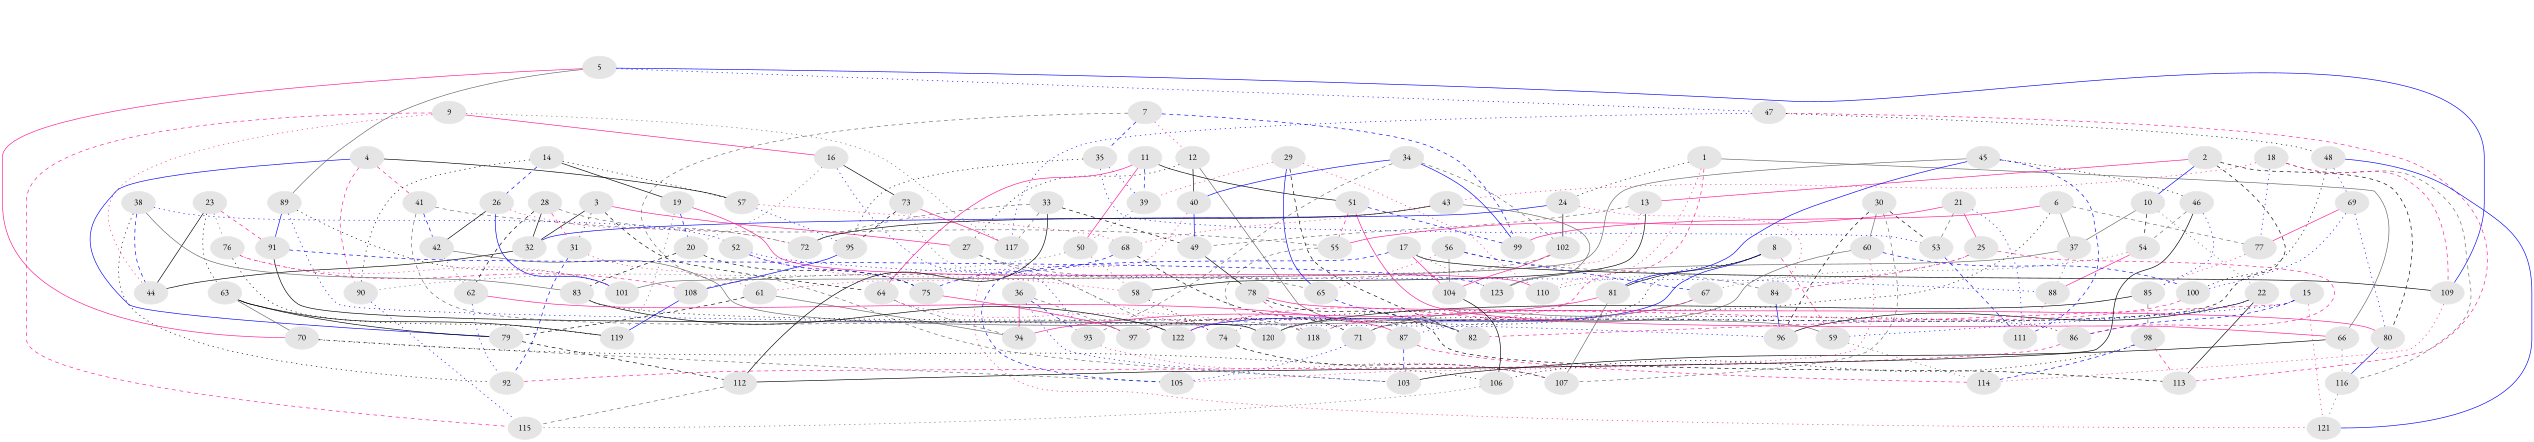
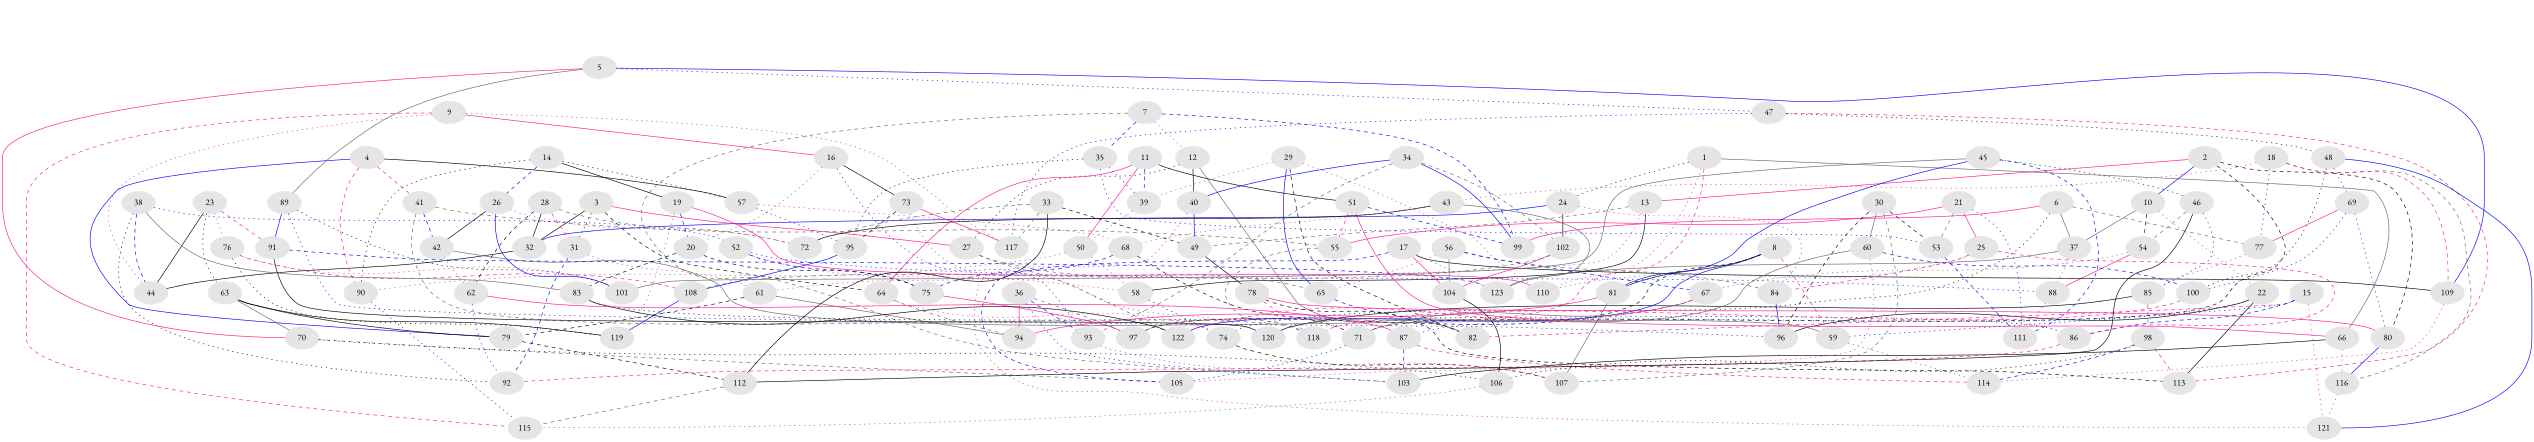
  graph {
    fontname="EB Garamond"
    node [color=gray90 fontname="EB Garamond" style=filled]
    edge [color=deeppink fontname="EB Garamond" style=dashed]
    1
    24
    66
    97
    110
    32
    84
    102
    103
    116
    2
    10
    13
    71
    80
    37
    22
    54
    49
    58
    61
    105
    3
    27
    31
    64
    122
    65
    92
    44
    74
    94
    4
    41
    57
    79
    90
    55
    42
    118
    95
    68
    112
    115
    5
    47
    70
    89
    109
    117
    113
    48
    106
    96
    91
    101
    114
    6
    77
    99
    123
    88
    107
    85
    7
    12
    35
    40
    82
    39
    53
    8
    59
    81
    9
    16
    20
    73
    93
    87
    67
    11
    50
    51
    121
    78
    14
    19
    26
    119
    72
    15
    86
    75
    83
    120
    17
    104
    18
    43
    21
    25
    111
    23
    63
    76
    108
    62
    28
    29
    30
    60
    100
    33
    34
    36
    38
    52
    45
    46
    98
    69
    56
    1 -- 24 [color=black style=dotted]
    1 -- 66 [color=gray40 style=solid]
    1 -- 97
    1 -- 110 [style=dotted]
    24 -- 32 [color=blue style=solid]
    24 -- 84 [style=dotted]
    24 -- 102 [color=black style=solid]
    66 -- 103 [color=black style=solid]
    66 -- 116 [color=gray40 style=dotted]
    32 -- 44 [color=black style=solid]
    84 -- 96 [color=blue style=solid]
    102 -- 104 [style=solid]
    102 -- 108 [color=gray40]
    116 -- 121 [color=gray40 style=dotted]
    2 -- 10 [color=blue style=solid]
    2 -- 13 [style=solid]
    2 -- 71 [color=black]
    2 -- 80 [color=black]
    10 -- 37 [color=gray40 style=solid]
    10 -- 22 [color=gray40 style=dotted]
    10 -- 54 [color=black]
    13 -- 49 [color=gray40]
    13 -- 58 [color=black style=solid]
    13 -- 61 [style=dotted]
    71 -- 105 [color=blue style=dotted]
    80 -- 116 [color=blue style=solid]
    37 -- 123 [color=gray40 style=solid]
    37 -- 88 [color=gray40 style=dotted]
    22 -- 113 [color=black style=solid]
    22 -- 96 [color=black style=solid]
    22 -- 87 [color=blue style=dotted]
    54 -- 88 [style=solid]
    54 -- 67 [color=gray40 style=dotted]
    49 -- 78 [color=black style=solid]
    58 -- 74 [color=black style=dotted]
    61 -- 94 [color=gray40 style=solid]
    61 -- 79 [color=black]
    3 -- 32 [color=black style=solid]
    3 -- 27 [style=solid]
    3 -- 31 [color=black style=dotted]
    3 -- 64 [color=black]
    27 -- 122 [color=gray40]
    27 -- 65 [color=gray40]
    31 -- 61 [style=dotted]
    31 -- 92 [color=blue]
    64 -- 74 [style=dotted]
    64 -- 94 [color=gray40]
    65 -- 82 [color=blue]
    74 -- 107 [color=black]
    4 -- 41
    4 -- 57 [color=black style=solid]
    4 -- 79 [color=blue style=solid]
    4 -- 90
    41 -- 55 [color=gray40]
    41 -- 42 [color=blue]
    41 -- 118 [color=gray40]
    57 -- 95 [color=blue style=dotted]
    57 -- 68 [style=dotted]
    79 -- 112 [color=black]
    90 -- 115 [color=blue style=dotted]
    55 -- 118 [color=gray40]
    42 -- 59 [color=gray40 style=solid]
    42 -- 62 [color=gray40 style=dotted]
    95 -- 108 [color=blue style=solid]
    68 -- 71 [color=black]
    68 -- 75 [color=blue]
    112 -- 115 [color=gray40]
    5 -- 47 [color=blue style=dotted]
    5 -- 70 [style=solid]
    5 -- 89 [color=gray40 style=solid]
    5 -- 109 [color=blue style=solid]
    47 -- 117 [color=blue style=dotted]
    47 -- 113
    47 -- 48 [color=black style=dotted]
    70 -- 105 [color=gray40]
    70 -- 106 [color=black style=dotted]
    89 -- 96 [color=blue style=dotted]
    89 -- 91 [color=blue style=solid]
    89 -- 101 [color=black style=dotted]
    109 -- 114 [style=dotted]
    48 -- 121 [color=blue style=solid]
    48 -- 100 [color=black style=dotted]
    48 -- 69 [color=blue style=dotted]
    106 -- 115 [color=gray40 style=dotted]
    91 -- 123 [color=blue]
    91 -- 120 [color=black style=solid]
    6 -- 37 [color=gray40 style=solid]
    6 -- 74 [color=black style=dotted]
    6 -- 77 [color=gray40]
    6 -- 99 [style=solid]
    77 -- 85 [style=dotted]
    88 -- 111 [style=dotted]
    85 -- 120 [color=black style=solid]
    85 -- 98 [color=gray40]
    7 -- 103 [color=gray40]
    7 -- 99 [color=blue]
    7 -- 12 [style=dotted]
    7 -- 35 [color=blue]
    12 -- 27 [color=black style=dotted]
    12 -- 40 [color=black style=solid]
    12 -- 82 [color=gray40 style=solid]
    35 -- 95 [color=black style=dotted]
    35 -- 39 [color=blue style=dotted]
    35 -- 53 [color=blue style=dotted]
    40 -- 49 [color=blue style=solid]
    40 -- 121 [style=dotted]
    39 -- 50 [color=gray40 style=dotted]
    53 -- 111 [color=blue]
-   8 -- 97 [color=black style=dotted]
+   8 -- 97 [color=black]
    8 -- 122 [color=blue style=solid]
    8 -- 59
    8 -- 81 [color=black style=solid]
    59 -- 114 [color=gray40 style=dotted]
    81 -- 94 [style=solid]
    81 -- 107 [color=gray40 style=solid]
    9 -- 44 [style=dotted]
    9 -- 115
    9 -- 117 [color=gray40 style=dotted]
    9 -- 16 [style=solid]
    16 -- 20 [color=gray40 style=dotted]
    16 -- 73 [color=black style=solid]
    16 -- 93 [color=blue style=dotted]
    20 -- 75 [color=black]
    20 -- 83 [color=black]
    73 -- 95 [color=black]
    73 -- 117 [style=solid]
    73 -- 120 [color=gray40 style=dotted]
    93 -- 107 [style=dotted]
    87 -- 103 [color=blue]
    87 -- 114
    67 -- 71 [color=gray40 style=solid]
    67 -- 122
    11 -- 64 [style=solid]
    11 -- 39 [color=blue]
    11 -- 50 [style=solid]
    11 -- 51 [color=black style=solid]
    50 -- 58 [color=gray40 style=dotted]
    50 -- 90 [color=gray40 style=dotted]
    51 -- 66 [style=solid]
    51 -- 55
    51 -- 99 [color=blue]
    78 -- 80 [style=solid]
    78 -- 118
    78 -- 113 [color=black]
    14 -- 57 [color=black style=dotted]
    14 -- 90 [color=black style=dotted]
    14 -- 19 [color=black style=solid]
    14 -- 26 [color=blue]
    19 -- 110 [style=solid]
    19 -- 20 [color=blue]
    19 -- 119 [color=gray40 style=dotted]
    26 -- 42 [color=black style=solid]
    26 -- 101 [color=blue style=solid]
    26 -- 72 [style=dotted]
    15 -- 82
    15 -- 59 [color=blue style=dotted]
    15 -- 121 [style=dotted]
    15 -- 86 [color=blue]
    86 -- 92
    75 -- 97 [style=solid]
    83 -- 122 [color=black style=solid]
    83 -- 86 [color=black style=dotted]
    17 -- 105 [color=blue]
    17 -- 109 [color=black style=solid]
    17 -- 123 [color=gray40 style=dotted]
    17 -- 104 [style=solid]
    104 -- 106 [color=black style=solid]
    18 -- 116 [color=gray40]
    18 -- 109
    18 -- 77 [color=blue style=dotted]
    18 -- 43 [style=dotted]
    43 -- 68 [style=dotted]
    43 -- 123 [color=gray40 style=solid]
    43 -- 72 [color=black style=solid]
    21 -- 55 [style=solid]
    21 -- 53 [color=gray40]
    21 -- 25 [style=solid]
    21 -- 111 [color=blue style=dotted]
    25 -- 110 [color=gray40 style=dotted]
    25 -- 84
    25 -- 86
    23 -- 44 [color=black style=solid]
    23 -- 91
    23 -- 63 [color=black style=dotted]
    23 -- 76 [color=gray40 style=dotted]
    63 -- 79 [color=black style=solid]
    63 -- 70 [color=gray40 style=solid]
    63 -- 119 [color=black style=solid]
    76 -- 101 [style=dotted]
    76 -- 119 [color=black style=dotted]
    76 -- 108
    108 -- 119 [color=blue style=solid]
    62 -- 92 [color=blue style=dotted]
    62 -- 87 [style=solid]
    28 -- 32 [color=black style=solid]
    28 -- 31
    28 -- 72 [color=gray40]
    28 -- 62 [color=black]
    29 -- 110 [style=dotted]
    29 -- 65 [color=blue style=solid]
    29 -- 82 [color=black]
    29 -- 39 [style=dotted]
    30 -- 96 [color=black]
    30 -- 107 [color=gray40]
    30 -- 53 [color=black]
    30 -- 60 [color=gray40 style=solid]
    60 -- 105 [style=dotted]
    60 -- 120 [color=gray40 style=solid]
    60 -- 100 [color=blue]
    100 -- 118
    33 -- 49 [color=black]
    33 -- 112 [color=black style=solid]
    33 -- 117 [color=gray40]
    33 -- 72 [color=gray40]
    34 -- 102 [color=gray40]
    34 -- 99 [color=blue style=solid]
    34 -- 40 [color=blue style=solid]
    34 -- 93 [color=gray40]
    36 -- 97 [color=gray40]
    36 -- 103 [color=blue style=dotted]
    36 -- 94 [style=solid]
    36 -- 93 [color=blue]
    38 -- 92 [color=black style=dotted]
    38 -- 44 [color=blue]
    38 -- 83 [color=gray40 style=solid]
    38 -- 52 [color=blue style=dotted]
    52 -- 58 [style=dotted]
    52 -- 88 [color=blue style=dotted]
    52 -- 75 [color=blue]
    45 -- 101 [color=gray40 style=solid]
    45 -- 81 [color=blue style=solid]
    45 -- 111 [color=blue]
    45 -- 46 [color=black style=dotted]
    46 -- 54 [color=gray40]
    46 -- 112 [color=black style=solid]
    46 -- 85 [color=blue style=dotted]
    98 -- 113
    98 -- 106 [color=black style=dotted]
    98 -- 114 [color=blue]
    69 -- 80 [color=blue style=dotted]
    69 -- 77 [style=solid]
    69 -- 100 [color=blue style=dotted]
    56 -- 84 [color=gray40]
    56 -- 65 [style=dotted]
    56 -- 67 [color=blue]
    56 -- 104 [color=gray40 style=solid]
  }
